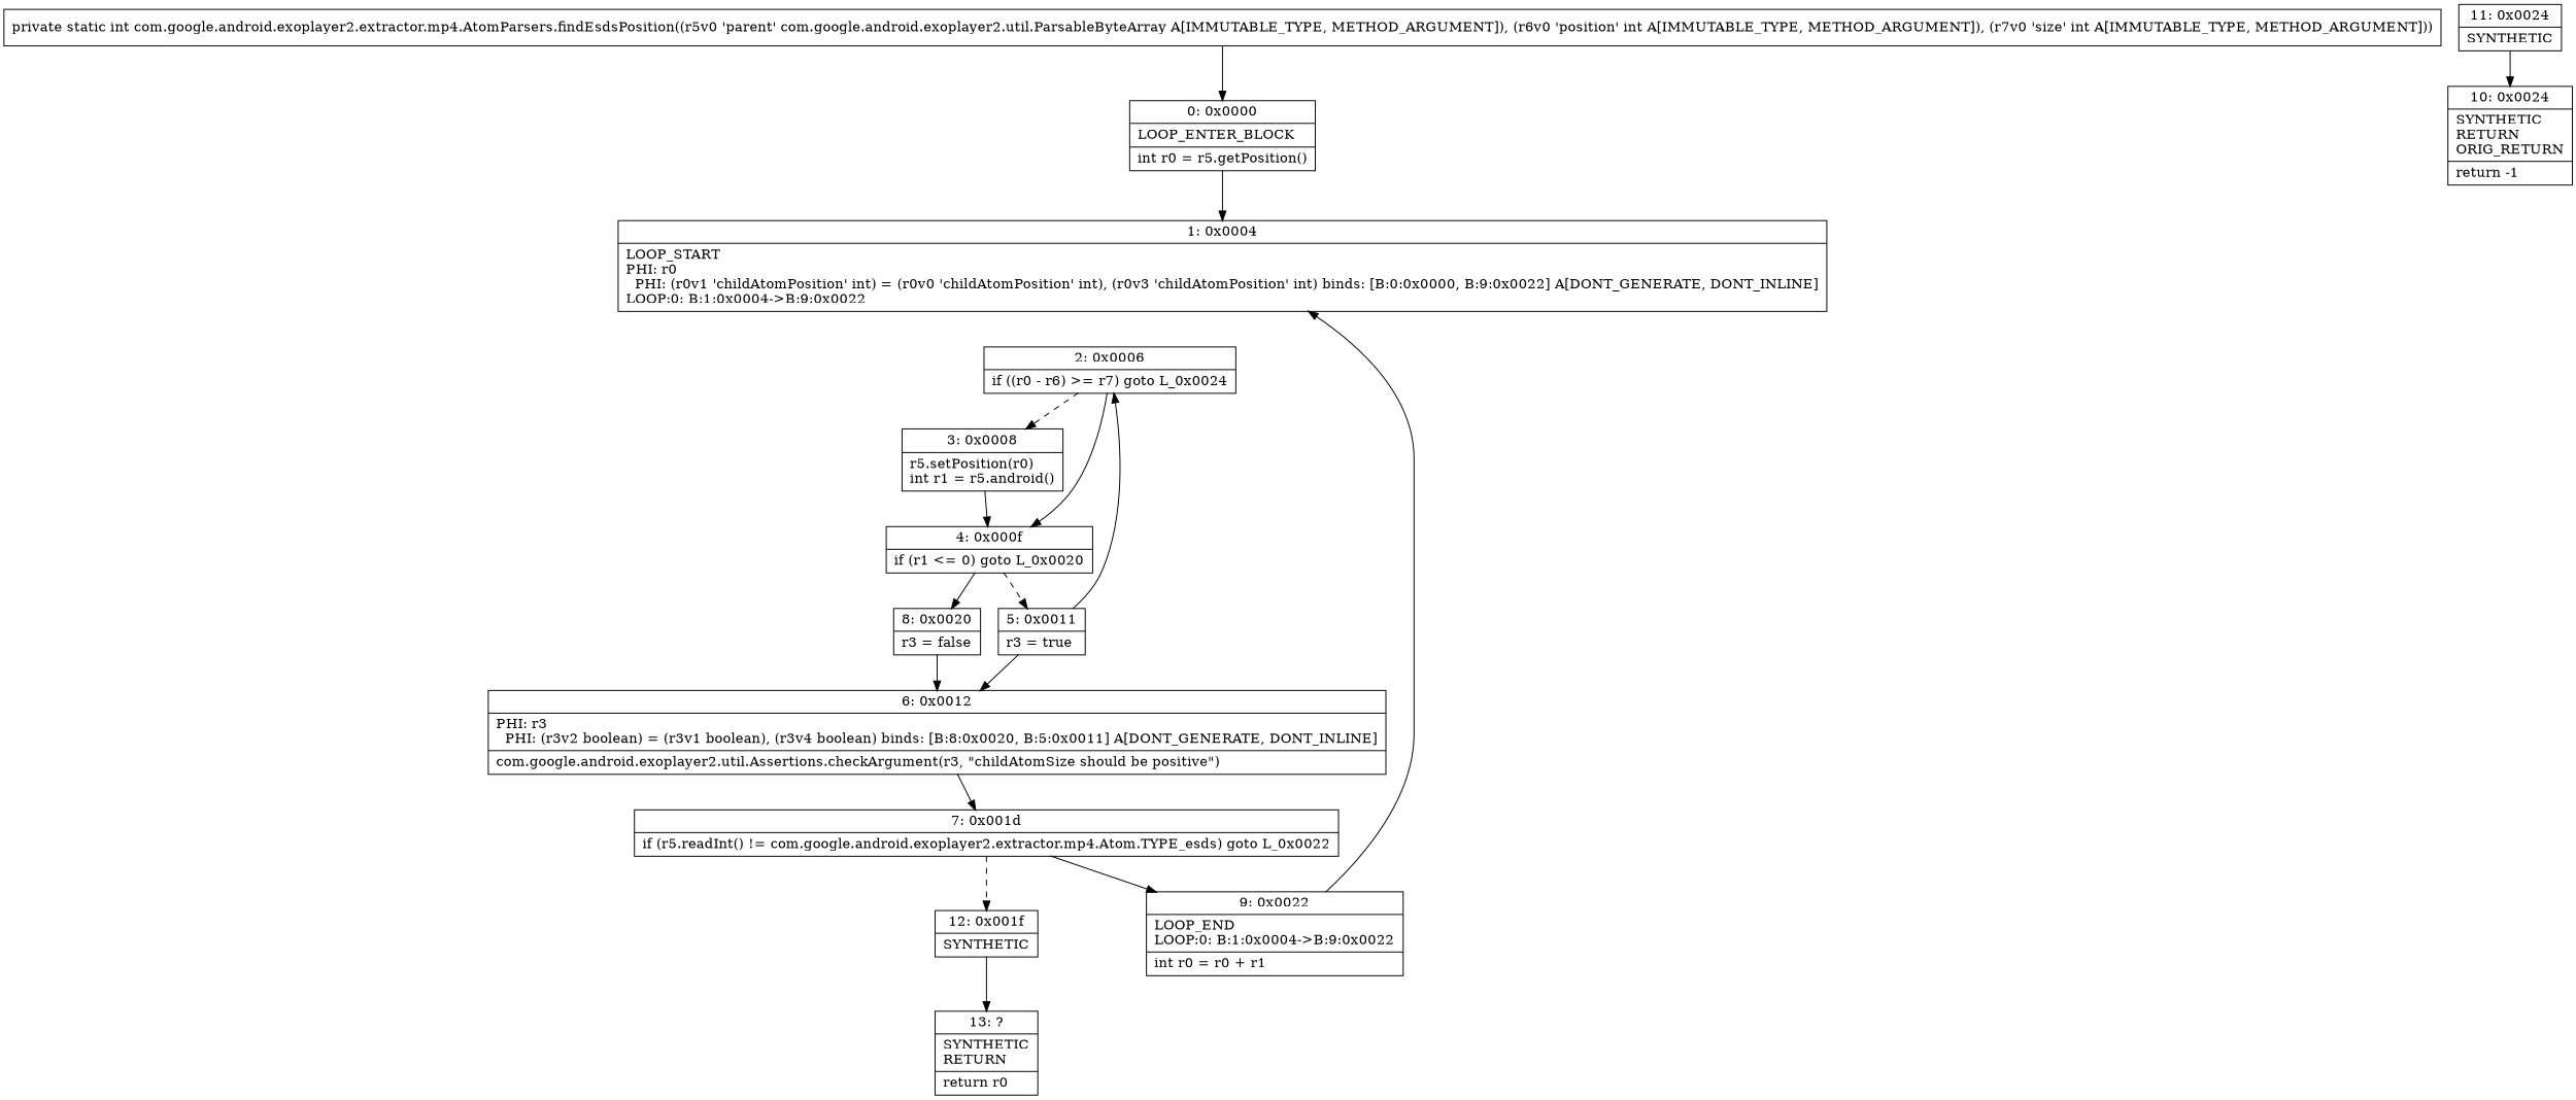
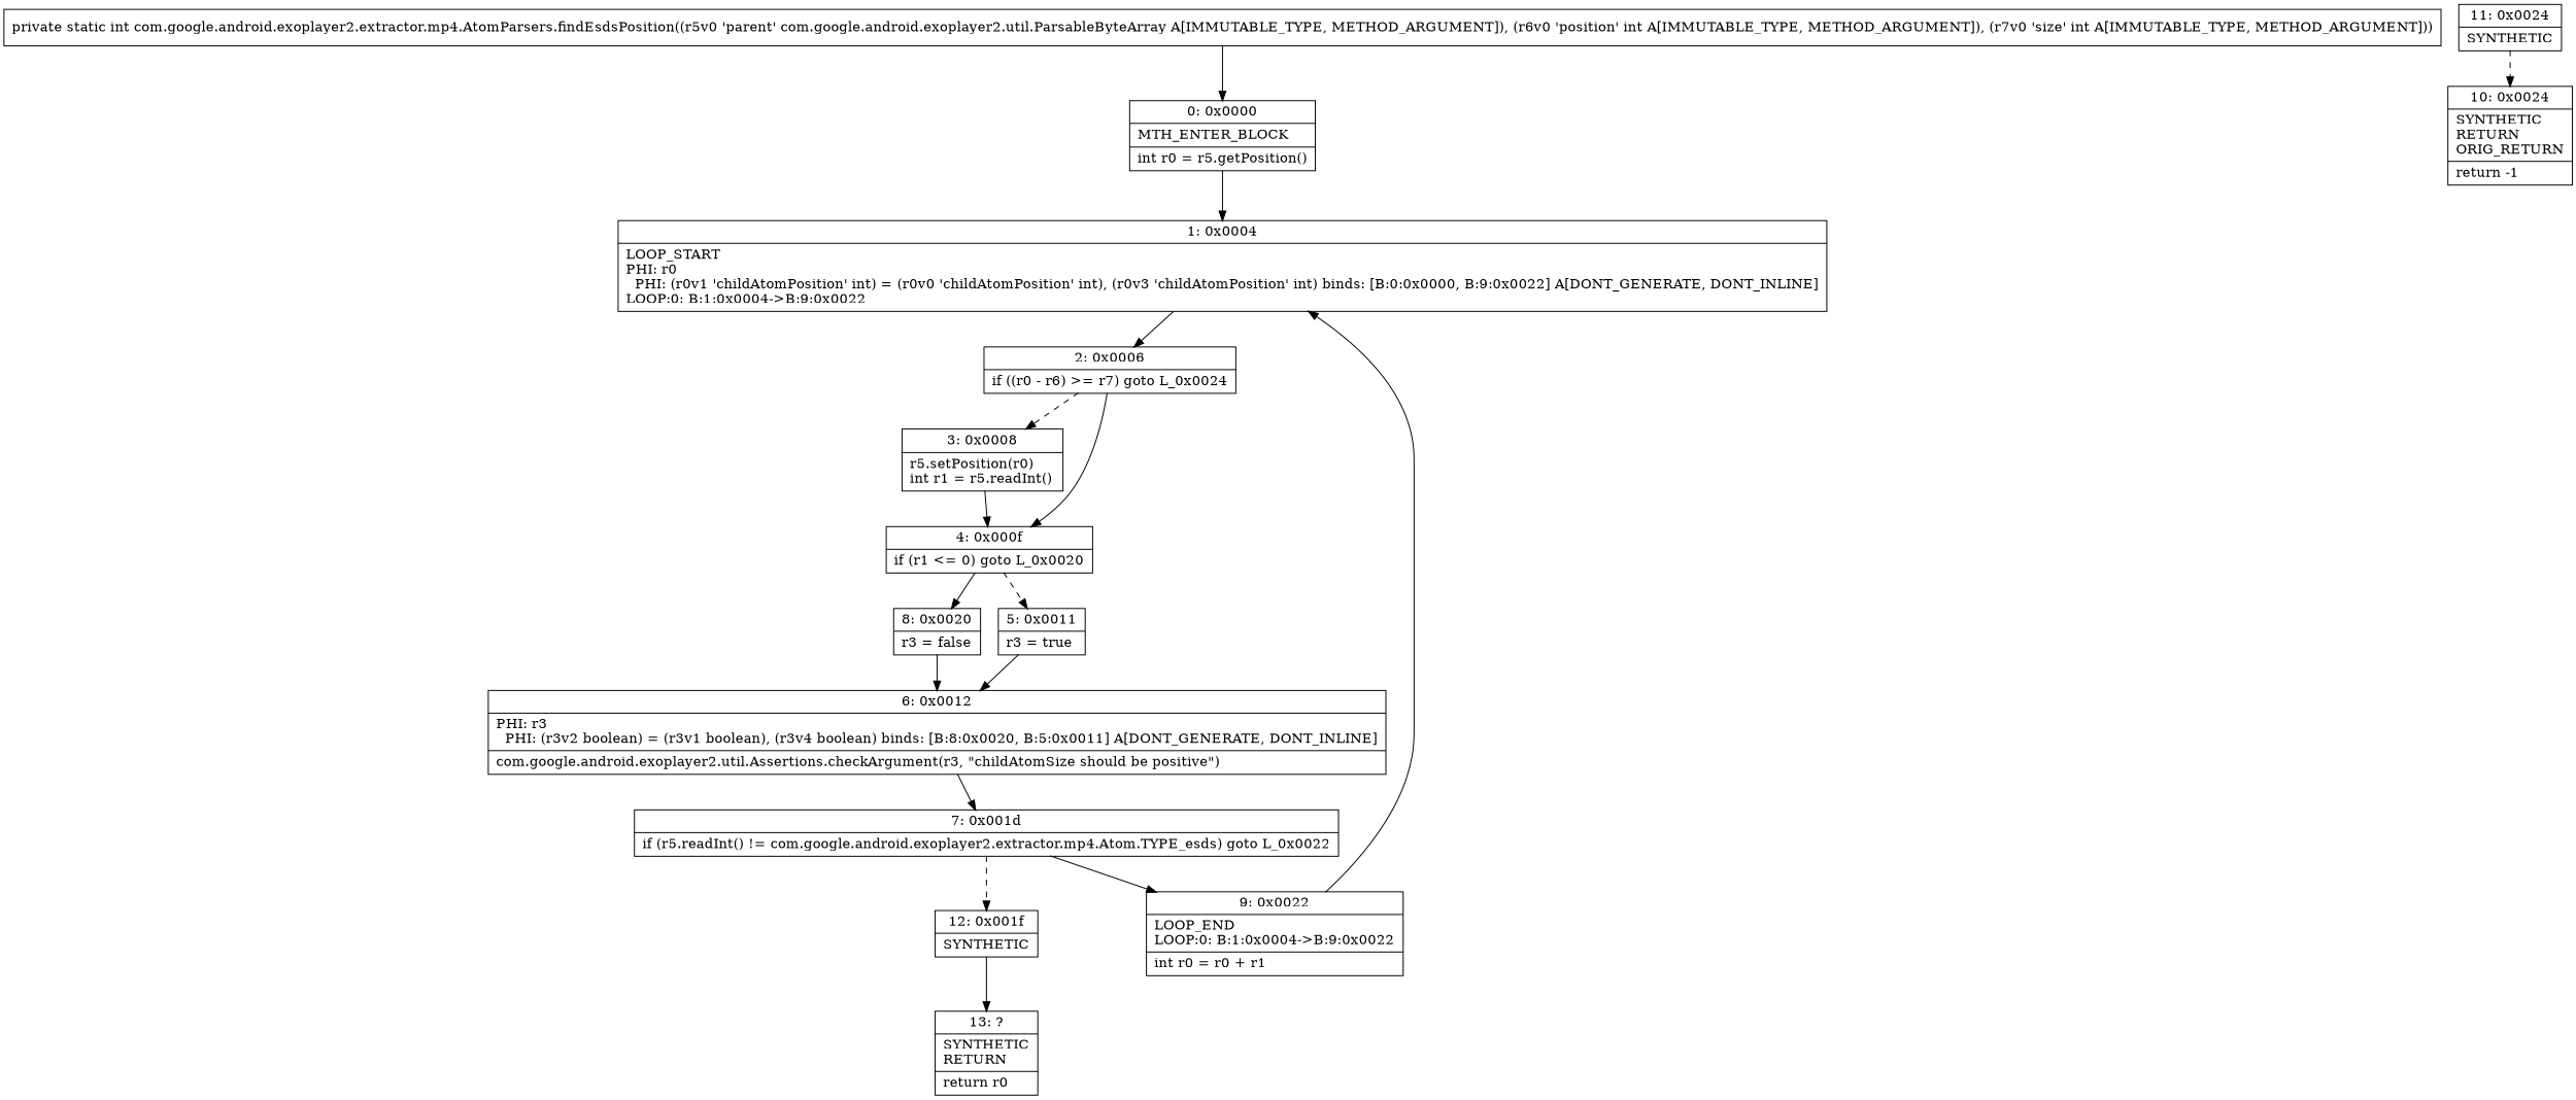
  digraph {
    node [shape=record]
-   n1 [label="{0\:\ 0x0000|LOOP_ENTER_BLOCK\l|int r0 = r5.getPosition()\l}"]
+   n1 [label="{0\:\ 0x0000|MTH_ENTER_BLOCK\l|int r0 = r5.getPosition()\l}"]
    n2 [label="{1\:\ 0x0004|LOOP_START\lPHI: r0 \l  PHI: (r0v1 'childAtomPosition' int) = (r0v0 'childAtomPosition' int), (r0v3 'childAtomPosition' int) binds: [B:0:0x0000, B:9:0x0022] A[DONT_GENERATE, DONT_INLINE]\lLOOP:0: B:1:0x0004\-\>B:9:0x0022\l}"]
    n3 [label="{2\:\ 0x0006|if ((r0 \- r6) \>= r7) goto L_0x0024\l}"]
-   n4 [label="{3\:\ 0x0008|r5.setPosition(r0)\lint r1 = r5.android()\l}"]
+   n4 [label="{3\:\ 0x0008|r5.setPosition(r0)\lint r1 = r5.readInt()\l}"]
    n5 [label="{4\:\ 0x000f|if (r1 \<= 0) goto L_0x0020\l}"]
    n6 [label="{11\:\ 0x0024|SYNTHETIC\l}"]
    n7 [label="{10\:\ 0x0024|SYNTHETIC\lRETURN\lORIG_RETURN\l|return \-1\l}"]
    n8 [label="{5\:\ 0x0011|r3 = true\l}"]
    n9 [label="{8\:\ 0x0020|r3 = false\l}"]
    n10 [label="{6\:\ 0x0012|PHI: r3 \l  PHI: (r3v2 boolean) = (r3v1 boolean), (r3v4 boolean) binds: [B:8:0x0020, B:5:0x0011] A[DONT_GENERATE, DONT_INLINE]\l|com.google.android.exoplayer2.util.Assertions.checkArgument(r3, \"childAtomSize should be positive\")\l}"]
    n11 [label="{7\:\ 0x001d|if (r5.readInt() != com.google.android.exoplayer2.extractor.mp4.Atom.TYPE_esds) goto L_0x0022\l}"]
    n12 [label="{9\:\ 0x0022|LOOP_END\lLOOP:0: B:1:0x0004\-\>B:9:0x0022\l|int r0 = r0 + r1\l}"]
    n13 [label="{12\:\ 0x001f|SYNTHETIC\l}"]
    n14 [label="{13\:\ ?|SYNTHETIC\lRETURN\l|return r0\l}"]
    n15 [label="{private static int com.google.android.exoplayer2.extractor.mp4.AtomParsers.findEsdsPosition((r5v0 'parent' com.google.android.exoplayer2.util.ParsableByteArray A[IMMUTABLE_TYPE, METHOD_ARGUMENT]), (r6v0 'position' int A[IMMUTABLE_TYPE, METHOD_ARGUMENT]), (r7v0 'size' int A[IMMUTABLE_TYPE, METHOD_ARGUMENT])) }"]
    n1 -> n2
-   n8 -> n3
+   n2 -> n3
    n3 -> n4 [style=dashed]
    n3 -> n5
    n4 -> n5
    n5 -> n8 [style=dashed]
    n5 -> n9
-   n6 -> n7
+   n6 -> n7 [style=dashed]
    n8 -> n10
    n9 -> n10
    n10 -> n11
    n11 -> n12
    n11 -> n13 [style=dashed]
    n12 -> n2
    n13 -> n14
    n15 -> n1
  }
